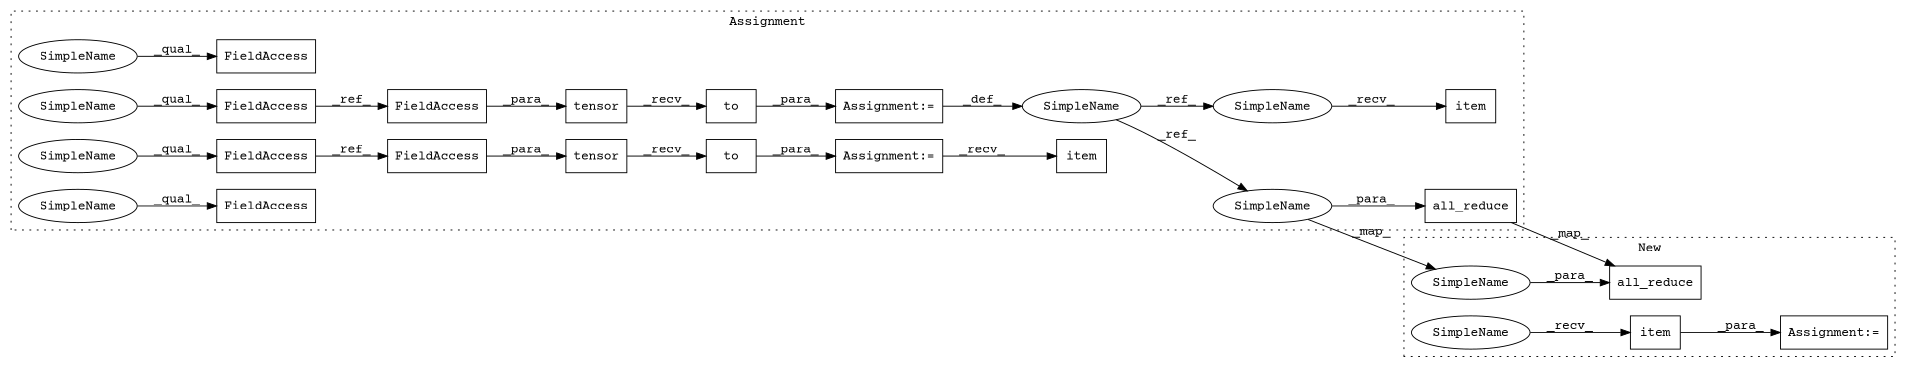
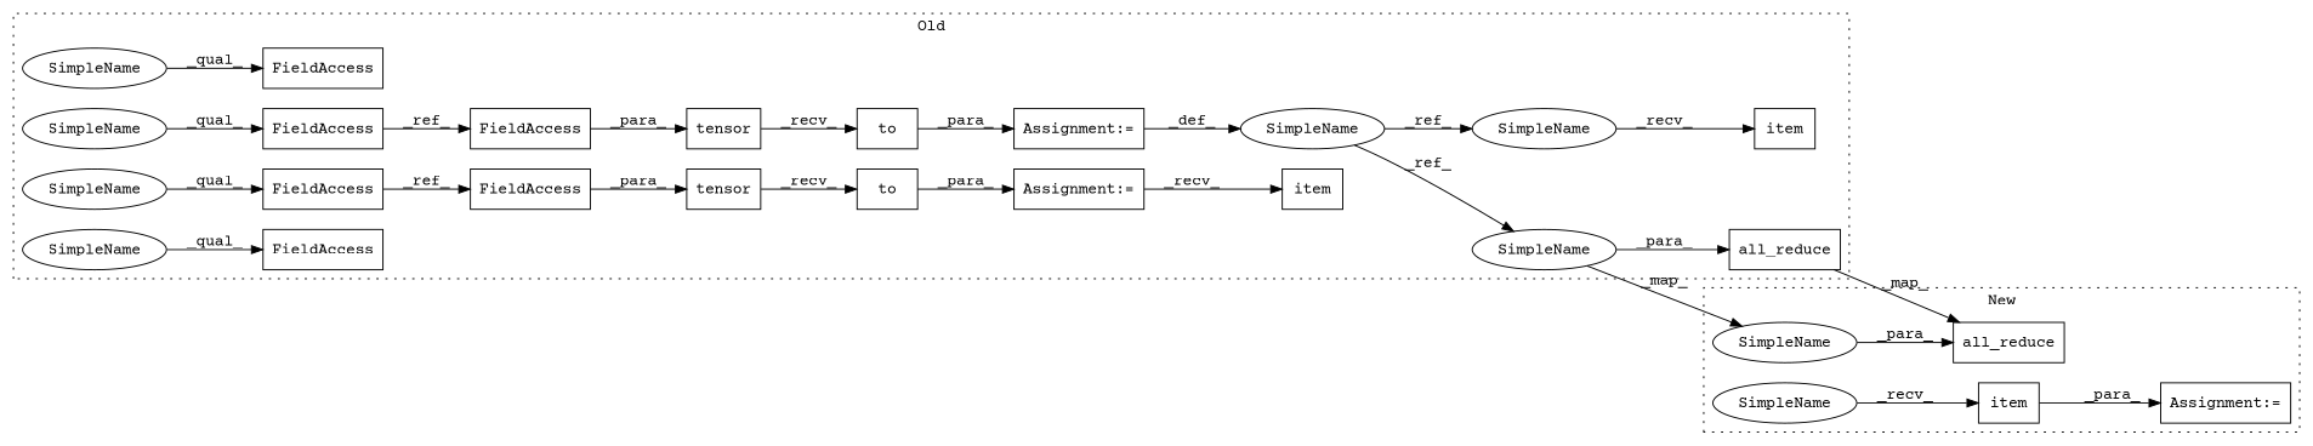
  digraph {
    rankdir=LR
    fontname="Courier Prime"
    node [a=32 l=16 s=2779 shape=box fontname="Courier Prime"]
    edge [fontname="Courier Prime"]
    n1 [l="7,1" label=tensor s="2982,3005"]
    n2 [a=22 label=FieldAccess]
    n3 [a=22 l=18 label=FieldAccess s=2828]
    n4 [a=22 l=18 label=FieldAccess s=2828]
    n5 [a=22 label=FieldAccess]
    n6 [l="3,1" label=to s="3007,3016"]
    n7 [a=7 l=1 label="Assignment:=" s=2975]
    n8 [l=6 label=item s=3267]
    n9 [l="11,1" label=all_reduce s="3126,3180"]
    n10 [a=42 l=12 label=SimpleName s=2963 shape=ellipse]
    n11 [l="7,1" label=tensor s="2918,2943"]
    n12 [l=6 label=item s=3223]
    n13 [l="3,1" label=to s="2945,2954"]
    n14 [a=7 l=1 label="Assignment:=" s=2911]
    n15 [a=22 label=FieldAccess s=2989]
    n16 [a=42 l=4 label=SimpleName shape=ellipse]
    n17 [a=42 l=4 label=SimpleName shape=ellipse]
    n18 [a=42 l=4 label=SimpleName s=2828 shape=ellipse]
    n19 [a=42 l=4 label=SimpleName s=2828 shape=ellipse]
    n20 [a=42 l=12 label=SimpleName s=3137 shape=ellipse]
    n21 [a=42 l=12 label=SimpleName s=3254 shape=ellipse]
    n22 [a=22 l=18 label=FieldAccess s=2925]
    n23 [l=6 label=item s=3129]
    n24 [a=7 l=2 label="Assignment:=" s=3110]
    n25 [l="11,1" label=all_reduce s="2974,3032"]
    n26 [a=42 label=SimpleName s=3112 shape=ellipse]
    n27 [a=42 label=SimpleName s=2985 shape=ellipse]
    subgraph cluster_1 {
-     label=Assignment
+     label=Old
      style=dotted
      n1
      n2
      n3
      n4
      n5
      n6
      n7
      n8
      n9
      n10
      n11
      n12
      n13
      n14
      n15
      n16
      n17
      n18
      n19
      n20
      n21
      n22
    }
    subgraph cluster_2 {
      label=New
      style=dotted
      n23
      n24
      n25
      n26
      n27
    }
    n1 -> n6 [label=_recv_]
    n2 -> n15 [label=_ref_]
    n3 -> n22 [label=_ref_]
    n6 -> n7 [label=_para_]
    n7 -> n10 [label=_def_]
    n9 -> n25 [label=_map_]
    n10 -> n20 [label=_ref_]
    n10 -> n21 [label=_ref_]
    n11 -> n13 [label=_recv_]
    n13 -> n14 [label=_para_]
    n14 -> n12 [label=_recv_]
    n15 -> n1 [label=_para_]
    n16 -> n5 [label=_qual_]
    n17 -> n2 [label=_qual_]
    n18 -> n3 [label=_qual_]
    n19 -> n4 [label=_qual_]
    n20 -> n9 [label=_para_]
    n20 -> n27 [label=_map_]
    n21 -> n8 [label=_recv_]
    n22 -> n11 [label=_para_]
    n23 -> n24 [label=_para_]
    n26 -> n23 [label=_recv_]
    n27 -> n25 [label=_para_]
  }
